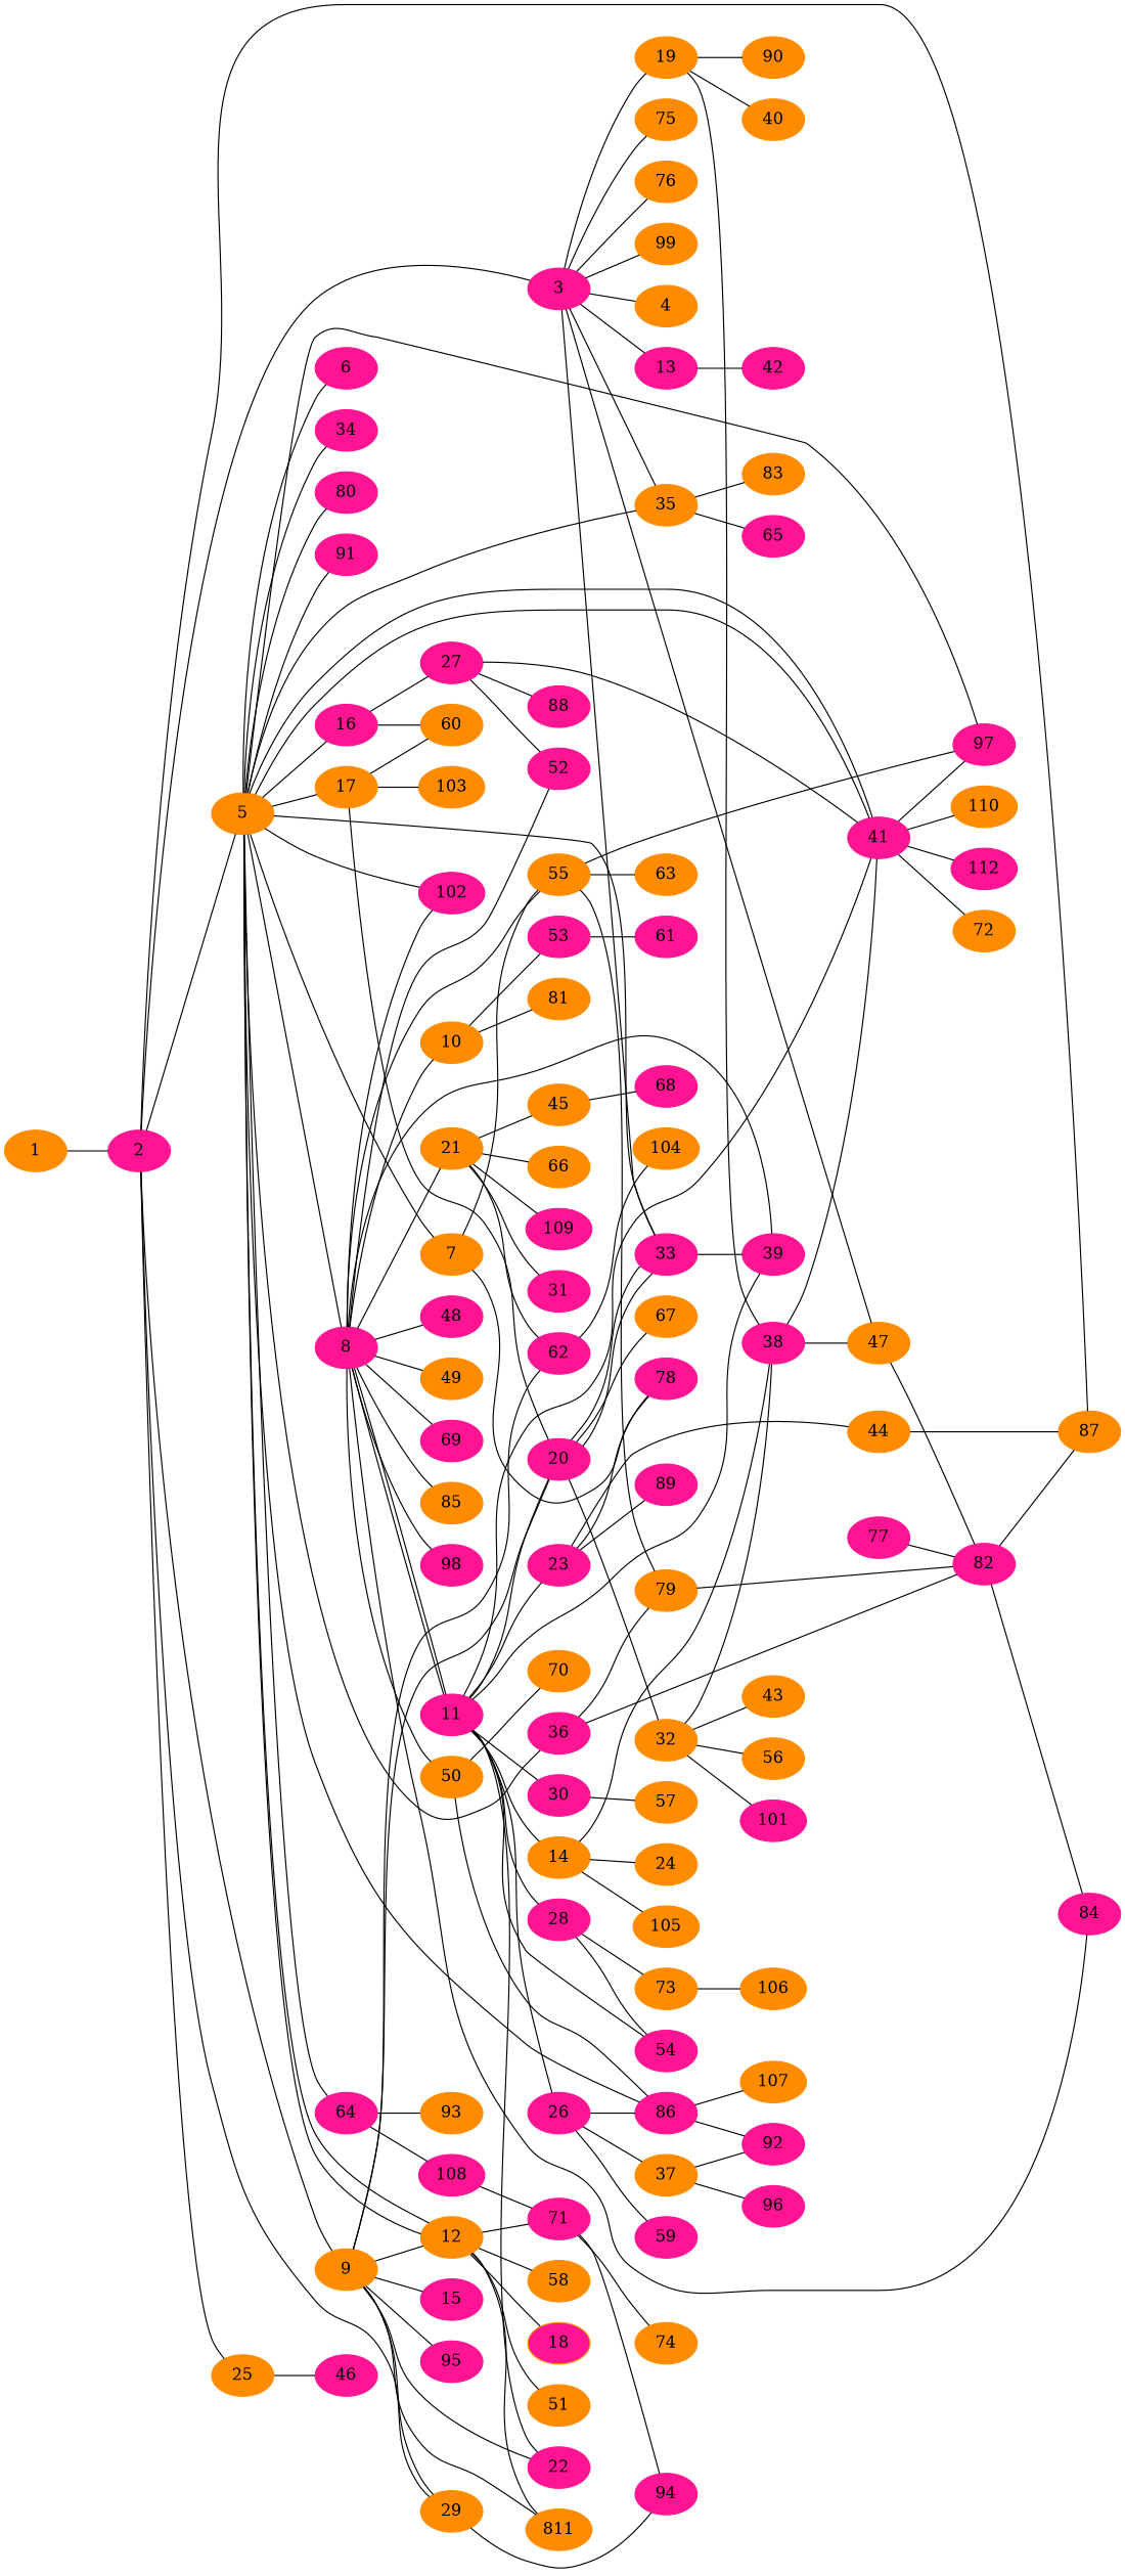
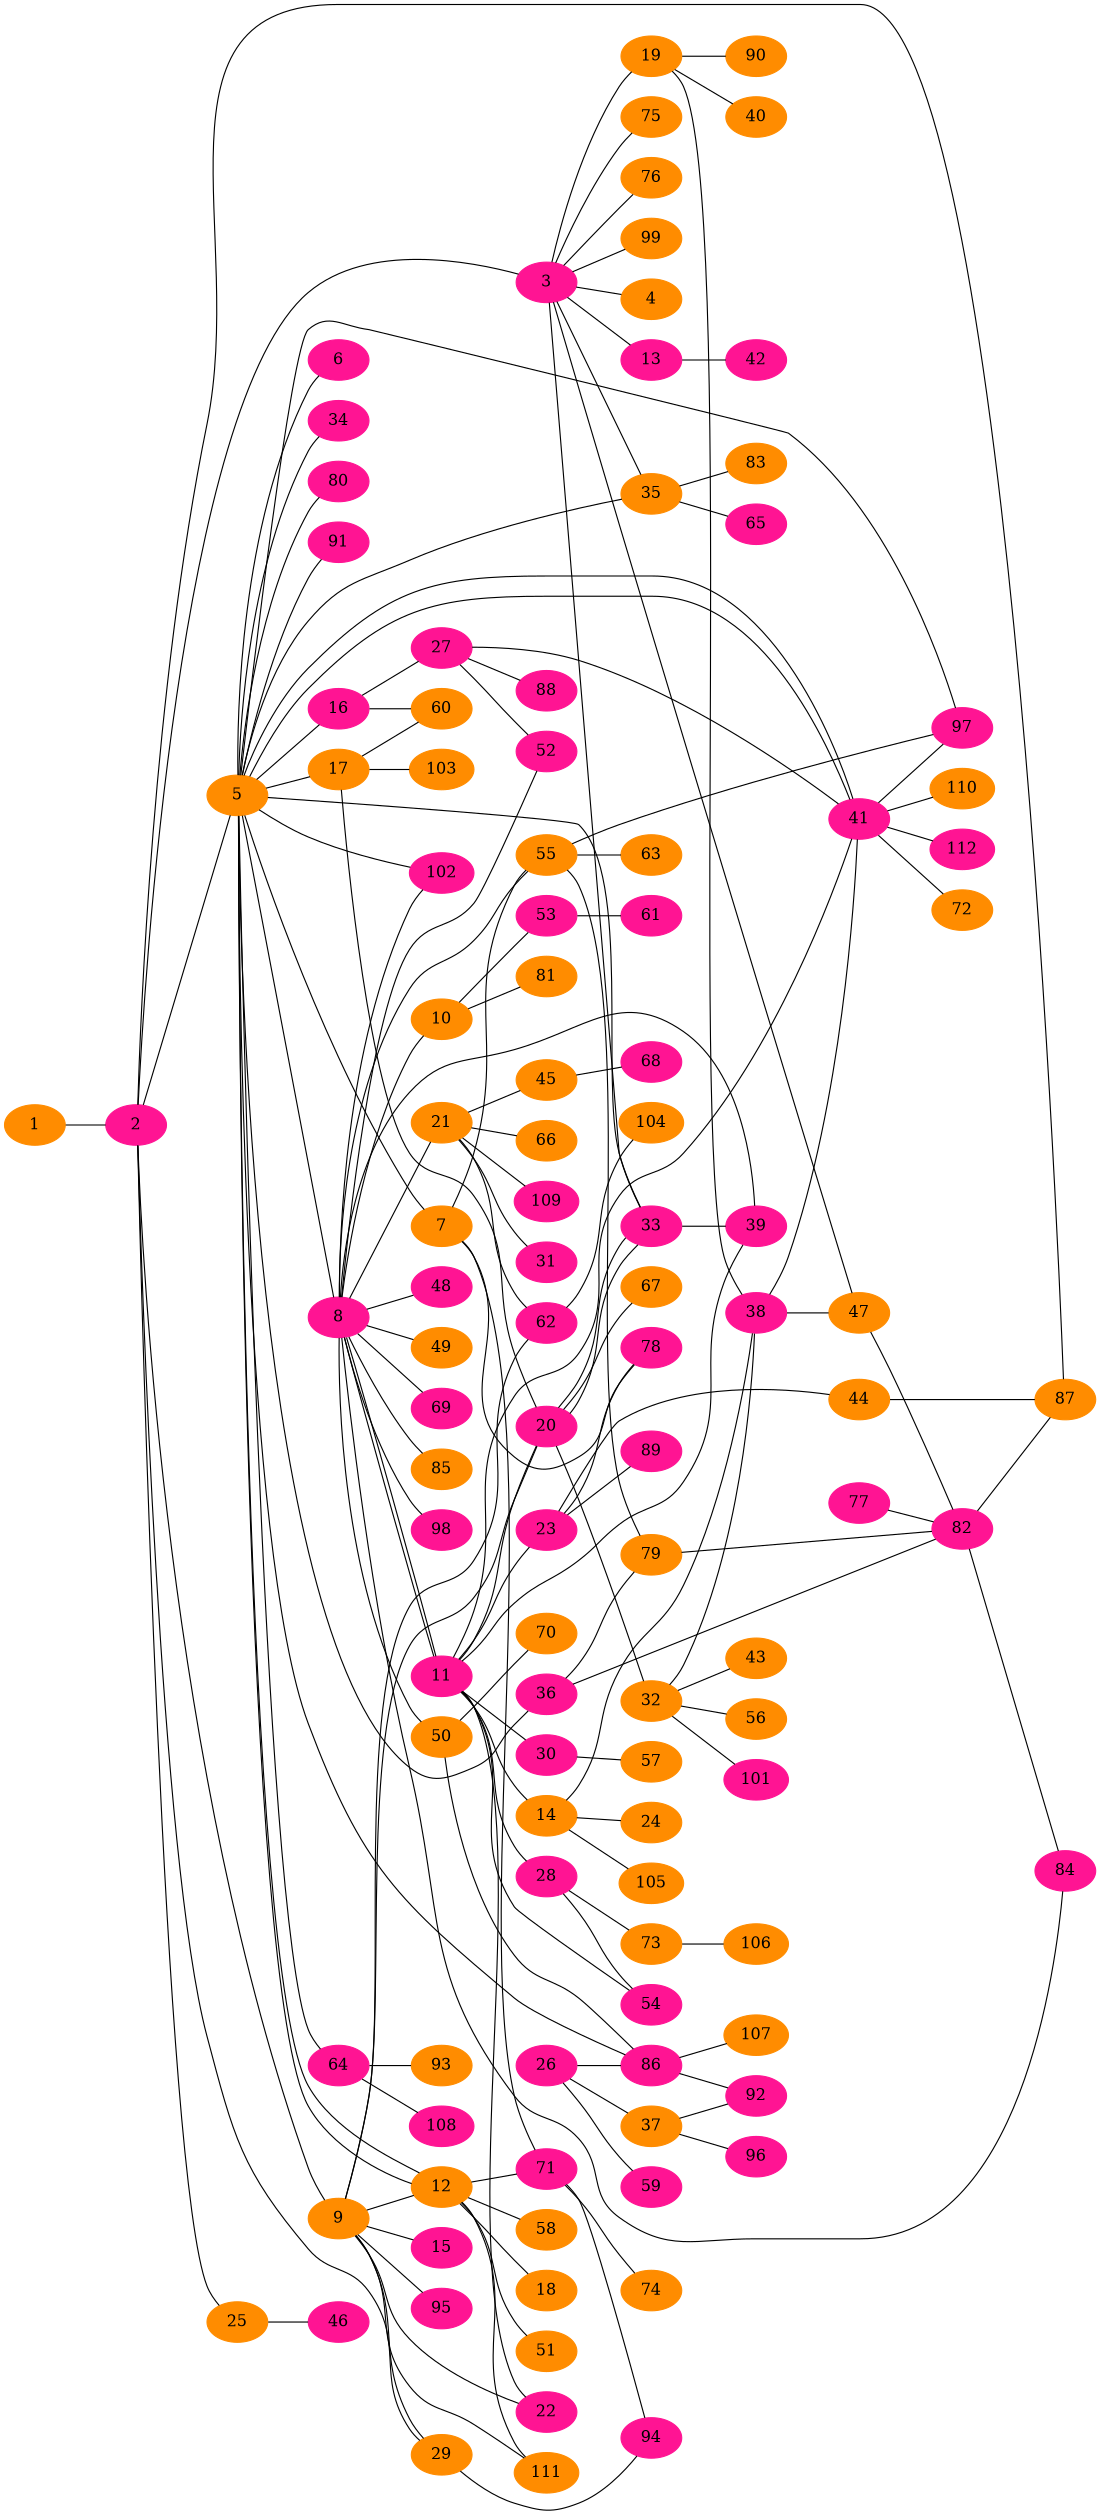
  graph {
    rankdir=LR
    node [color=deeppink style=filled]
    1 [color=darkorange]
    2
    3
    5 [color=darkorange]
    9 [color=darkorange]
    25 [color=darkorange]
    29 [color=darkorange]
    87 [color=darkorange]
    4 [color=darkorange]
    13
    19 [color=darkorange]
    33
    35 [color=darkorange]
    47 [color=darkorange]
    75 [color=darkorange]
    76 [color=darkorange]
    99 [color=darkorange]
    6
    7 [color=darkorange]
    8
    12 [color=darkorange]
    16
    17 [color=darkorange]
    34
    36
    41
    64
    80
    86
    91
    97
    102
    15
    20
    22
    62
    95
-   111 [color=darkorange label=811]
+   111 [color=darkorange]
    46
    94
    42
    38
    40 [color=darkorange]
    90 [color=darkorange]
    39
    65
    83 [color=darkorange]
    82
    55 [color=darkorange]
    71
    78
    10 [color=darkorange]
    11
    21 [color=darkorange]
    48
    49 [color=darkorange]
    50 [color=darkorange]
    52
    69
    84
    85 [color=darkorange]
    98
-   18 [color=darkorange fillcolor=deeppink]
+   18 [color=darkorange]
    51 [color=darkorange]
    58 [color=darkorange]
    27
    60 [color=darkorange]
    103 [color=darkorange]
    79 [color=darkorange]
    72 [color=darkorange]
    110 [color=darkorange]
    112
    93 [color=darkorange]
    108
    92
    107 [color=darkorange]
    63 [color=darkorange]
    74 [color=darkorange]
    53
    81 [color=darkorange]
    14 [color=darkorange]
    23
    26
    28
    30
    54
    31
    45 [color=darkorange]
    66 [color=darkorange]
    109
    70 [color=darkorange]
    32 [color=darkorange]
    67 [color=darkorange]
    104 [color=darkorange]
    61
    24 [color=darkorange]
    105 [color=darkorange]
    44 [color=darkorange]
    89
    37 [color=darkorange]
    59
    73 [color=darkorange]
    57 [color=darkorange]
    88
    43 [color=darkorange]
    56 [color=darkorange]
    101
    77
    68
    96
    106 [color=darkorange]
    1 -- 2
    2 -- 3
    2 -- 5
    2 -- 9
    2 -- 25
    2 -- 29
    2 -- 87
    3 -- 4
    3 -- 13
    3 -- 19
    3 -- 33
    3 -- 35
    3 -- 47
    3 -- 75
    3 -- 76
    3 -- 99
    5 -- 33
    5 -- 35
    5 -- 6
    5 -- 7
    5 -- 8
    5 -- 12
    5 -- 12
    5 -- 16
    5 -- 17
    5 -- 34
    5 -- 36
    5 -- 41
    5 -- 41
    5 -- 64
    5 -- 80
    5 -- 86
    5 -- 91
    5 -- 97
    5 -- 102
    9 -- 29
    9 -- 12
    9 -- 15
    9 -- 20
    9 -- 22
    9 -- 62
    9 -- 95
    9 -- 111
    25 -- 46
    29 -- 94
    13 -- 42
    19 -- 38
    19 -- 40
    19 -- 90
    33 -- 39
    35 -- 65
    35 -- 83
    47 -- 82
    7 -- 55
-   108 -- 71
+   7 -- 71
    7 -- 78
    8 -- 102
    8 -- 39
    8 -- 55
    8 -- 10
    8 -- 11
    8 -- 11
    8 -- 21
    8 -- 48
    8 -- 49
    8 -- 50
    8 -- 52
    8 -- 69
    8 -- 84
    8 -- 85
    8 -- 98
    12 -- 111
    12 -- 71
    12 -- 18
    12 -- 51
    12 -- 58
    16 -- 27
    16 -- 60
    17 -- 20
    17 -- 60
    17 -- 103
    36 -- 82
    36 -- 79
    41 -- 97
    41 -- 72
    41 -- 110
    41 -- 112
    64 -- 93
    64 -- 108
    86 -- 92
    86 -- 107
    20 -- 33
    20 -- 33
    20 -- 32
    20 -- 67
    62 -- 104
    38 -- 47
    38 -- 41
    82 -- 87
    82 -- 84
    55 -- 97
    55 -- 79
    55 -- 63
    71 -- 94
    71 -- 74
    10 -- 53
    10 -- 81
    11 -- 41
    11 -- 20
    11 -- 22
    11 -- 39
    11 -- 14
    11 -- 23
-   11 -- 26
    11 -- 28
    11 -- 30
    11 -- 54
    21 -- 62
    21 -- 31
    21 -- 45
    21 -- 66
    21 -- 109
    50 -- 86
    50 -- 70
    27 -- 41
    27 -- 52
    27 -- 88
    79 -- 82
    53 -- 61
    14 -- 38
    14 -- 24
    14 -- 105
    23 -- 78
    23 -- 44
    23 -- 89
    26 -- 86
    26 -- 37
    26 -- 59
    28 -- 54
    28 -- 73
    30 -- 57
    45 -- 68
    32 -- 38
    32 -- 43
    32 -- 56
    32 -- 101
    44 -- 87
    37 -- 92
    37 -- 96
    73 -- 106
    77 -- 82
  }
